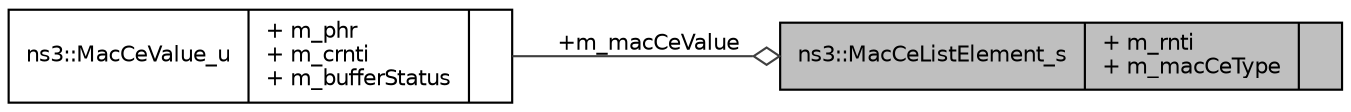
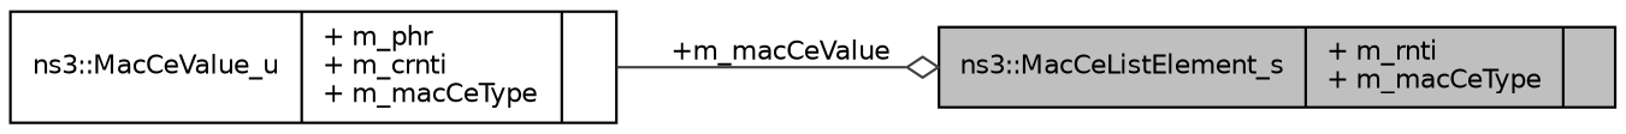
  digraph {
    rankdir=LR
    node [color=black fontname=Helvetica fontsize=10 shape=record style=filled]
    n1 [fillcolor=grey75 fontcolor=black height=0.2 label="{ns3::MacCeListElement_s\n|+ m_rnti\l+ m_macCeType\l|}" width=0.4]
-   n2 [fillcolor=white height=0.2 label="{ns3::MacCeValue_u\n|+ m_phr\l+ m_crnti\l+ m_bufferStatus\l|}" width=0.4]
+   n2 [fillcolor=white height=0.2 label="{ns3::MacCeValue_u\n|+ m_phr\l+ m_crnti\l+ m_macCeType\l|}" width=0.4]
    n2 -> n1 [arrowhead=odiamond color=grey25 fontname=Helvetica fontsize=10 label=" +m_macCeValue" labelfontname=Helvetica labelfontsize=10 style=solid]
  }
